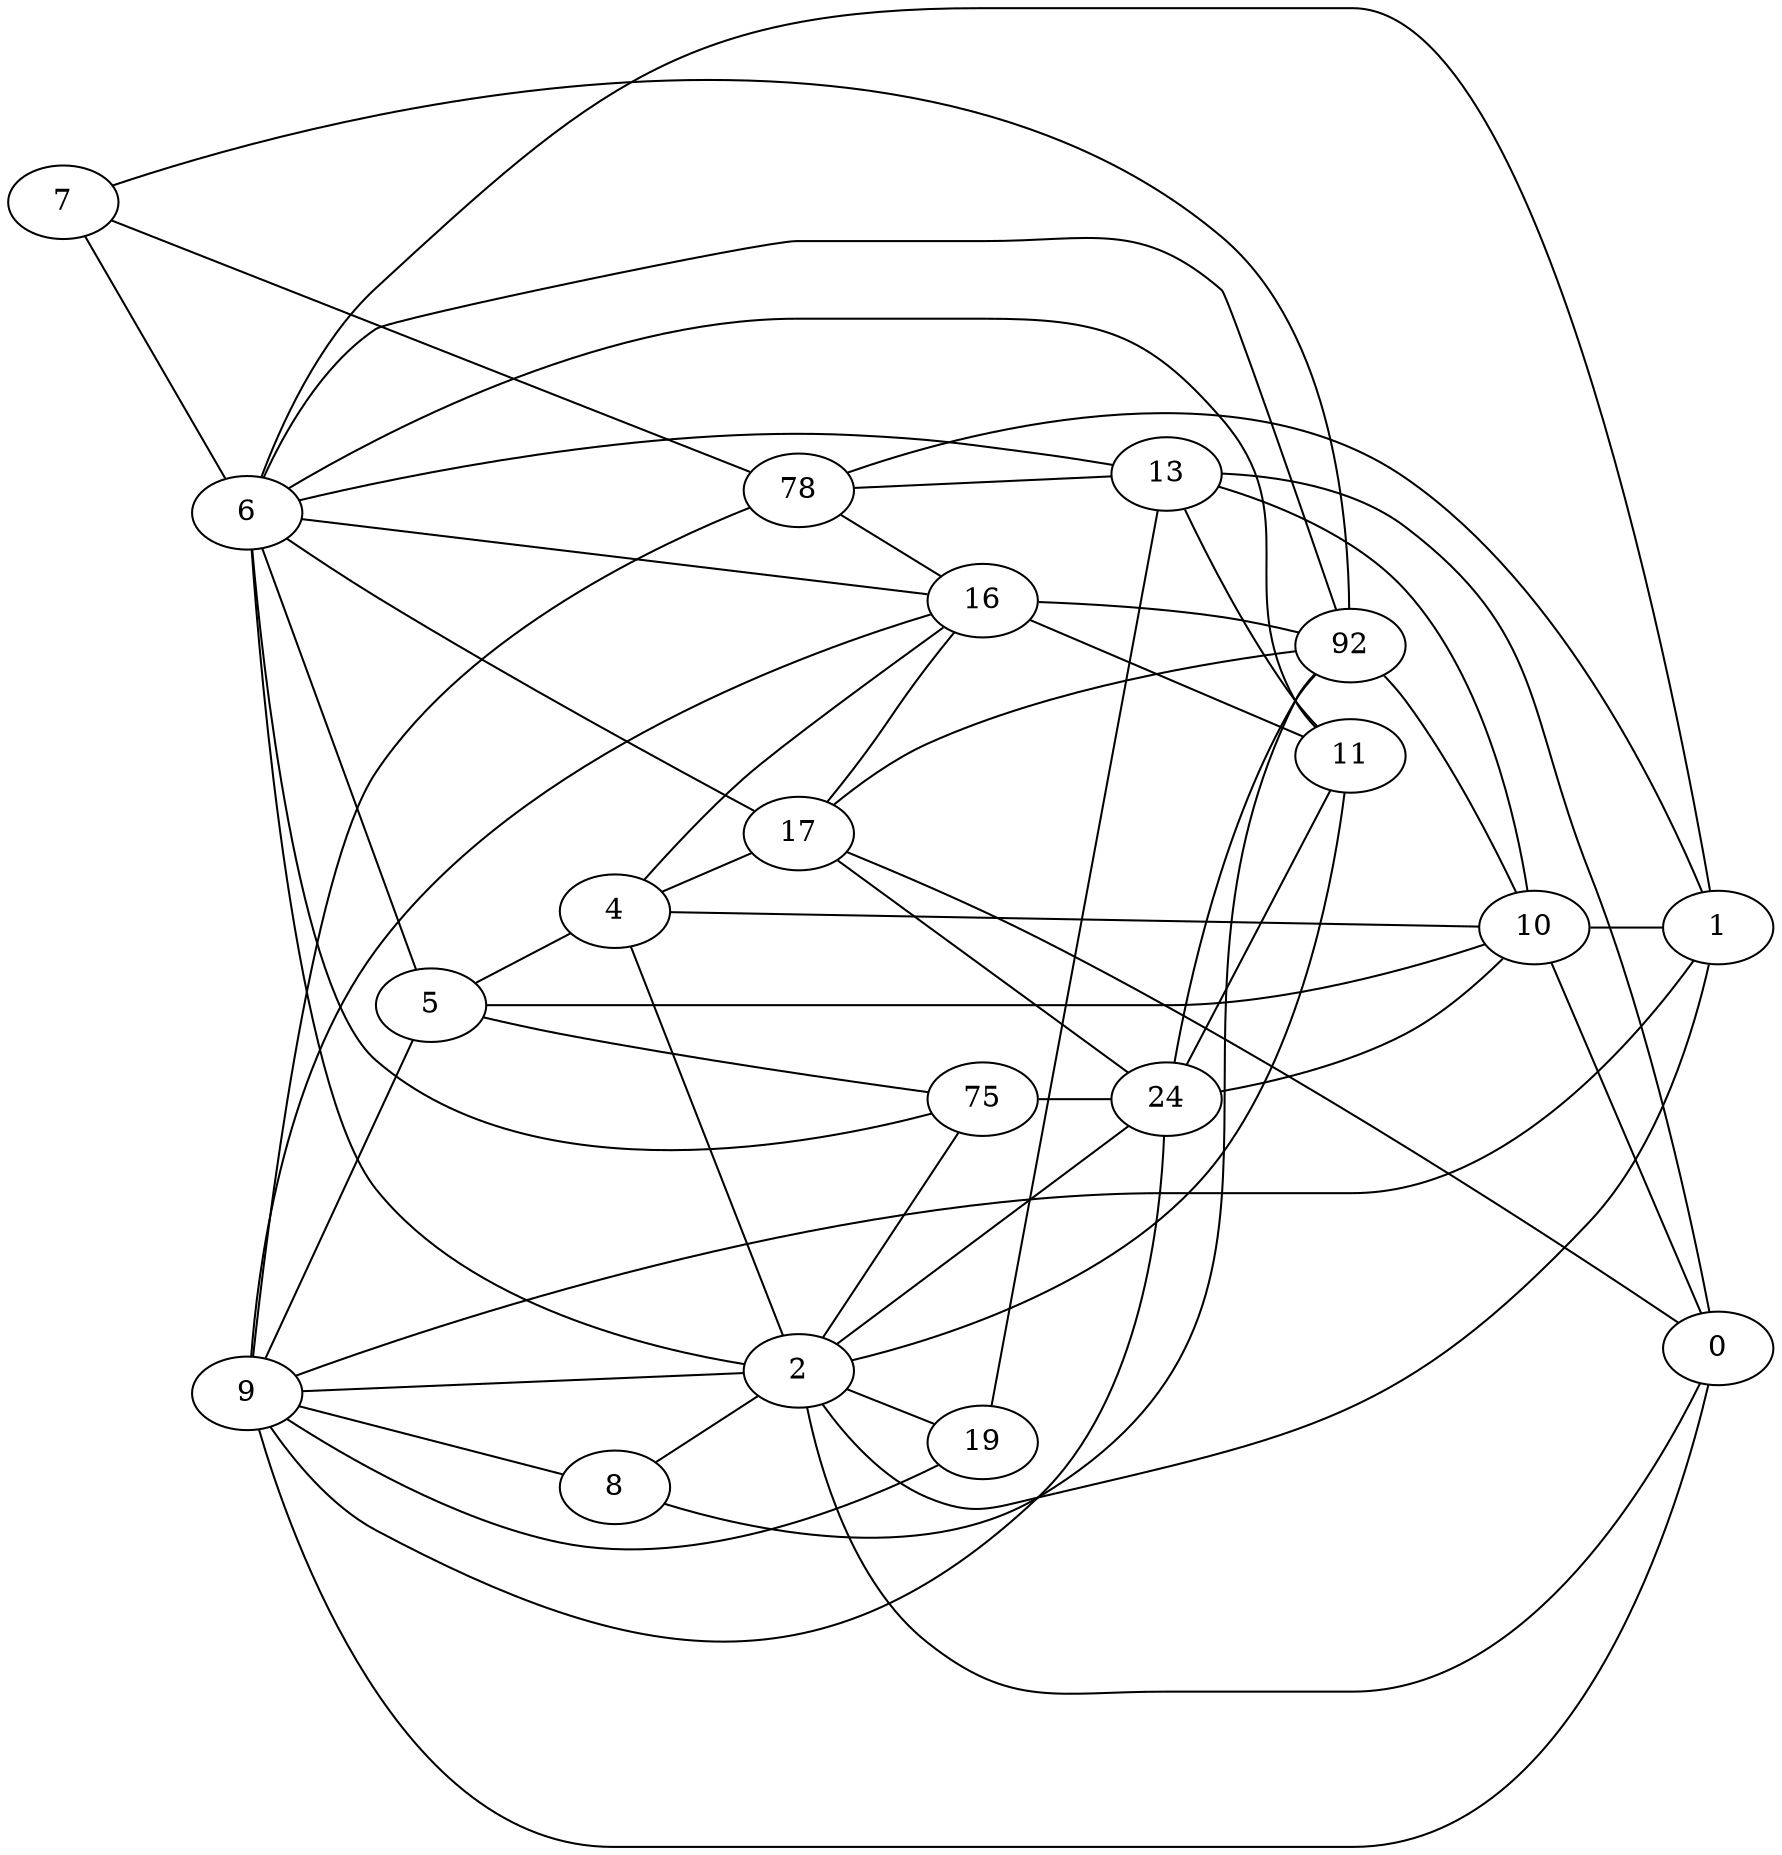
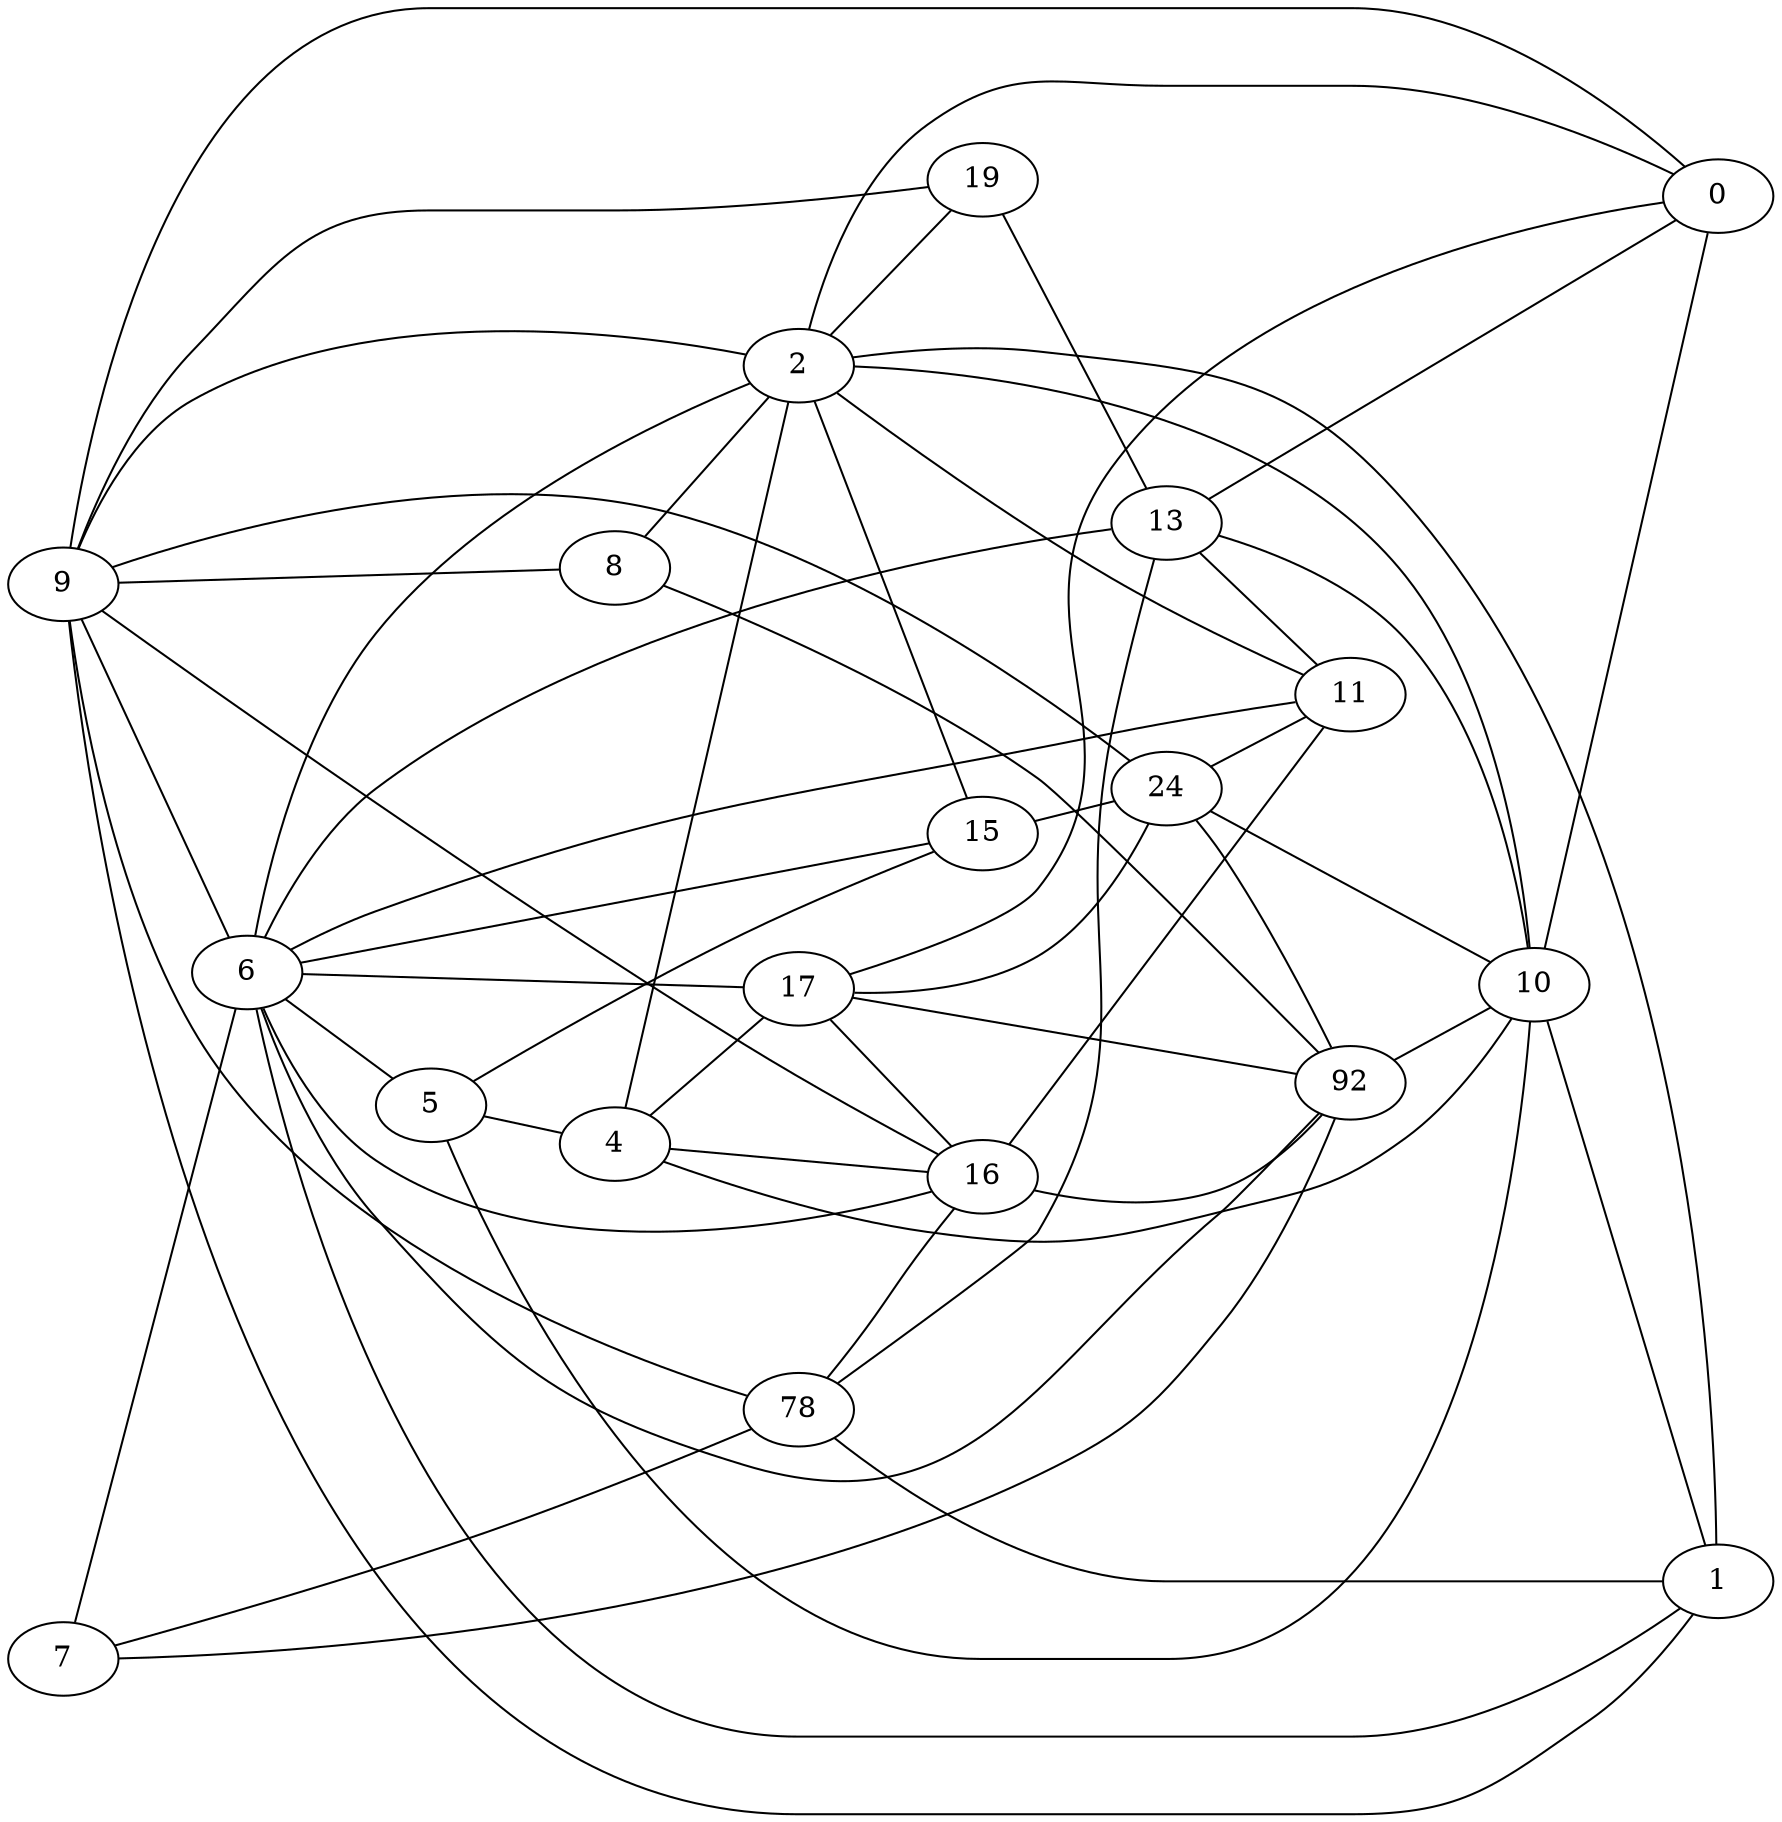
  digraph {
    rankdir=LR
    edge [color=black dir=none]
    4
    2
    17
    10
    16
-   15 [label=75]
+   15
    19
    0
    1
    n10 [label=92]
    n11 [label=24]
    5
    8
    13
    11
    7
    6
    n18 [label=78]
    9
    subgraph sub_1 {
      4
      2
      17
      10
      16
      15
      19
      0
      1
      n10
      n11
      5
      8
      13
      11
      7
      6
      n18
      9
    }
    4 -> 2
    4 -> 17
    4 -> 10
    4 -> 16
-   2 -> n11
+   2 -> 10
    2 -> 15
    2 -> 19
    2 -> 0
    2 -> 1
    2 -> 11
    17 -> 16
    17 -> 0
    17 -> n10
    17 -> n11
    10 -> 0
    10 -> 1
    16 -> n10
    16 -> 11
    15 -> n11
    19 -> 13
    n10 -> 10
    n11 -> 10
    n11 -> n10
    n11 -> 11
    5 -> 4
    5 -> 10
    5 -> 15
    8 -> 2
    8 -> n10
    13 -> 10
    13 -> 0
    13 -> 11
    7 -> n10
    7 -> 6
    7 -> n18
    6 -> 2
    6 -> 17
    6 -> 16
    6 -> 15
    6 -> 1
    6 -> n10
    6 -> 5
    6 -> 13
    6 -> 11
    n18 -> 16
    n18 -> 1
    n18 -> 13
    9 -> 2
    9 -> 16
    9 -> 19
    9 -> 0
    9 -> 1
    9 -> n11
    9 -> 8
-   9 -> 5
+   9 -> 6
    9 -> n18
  }
